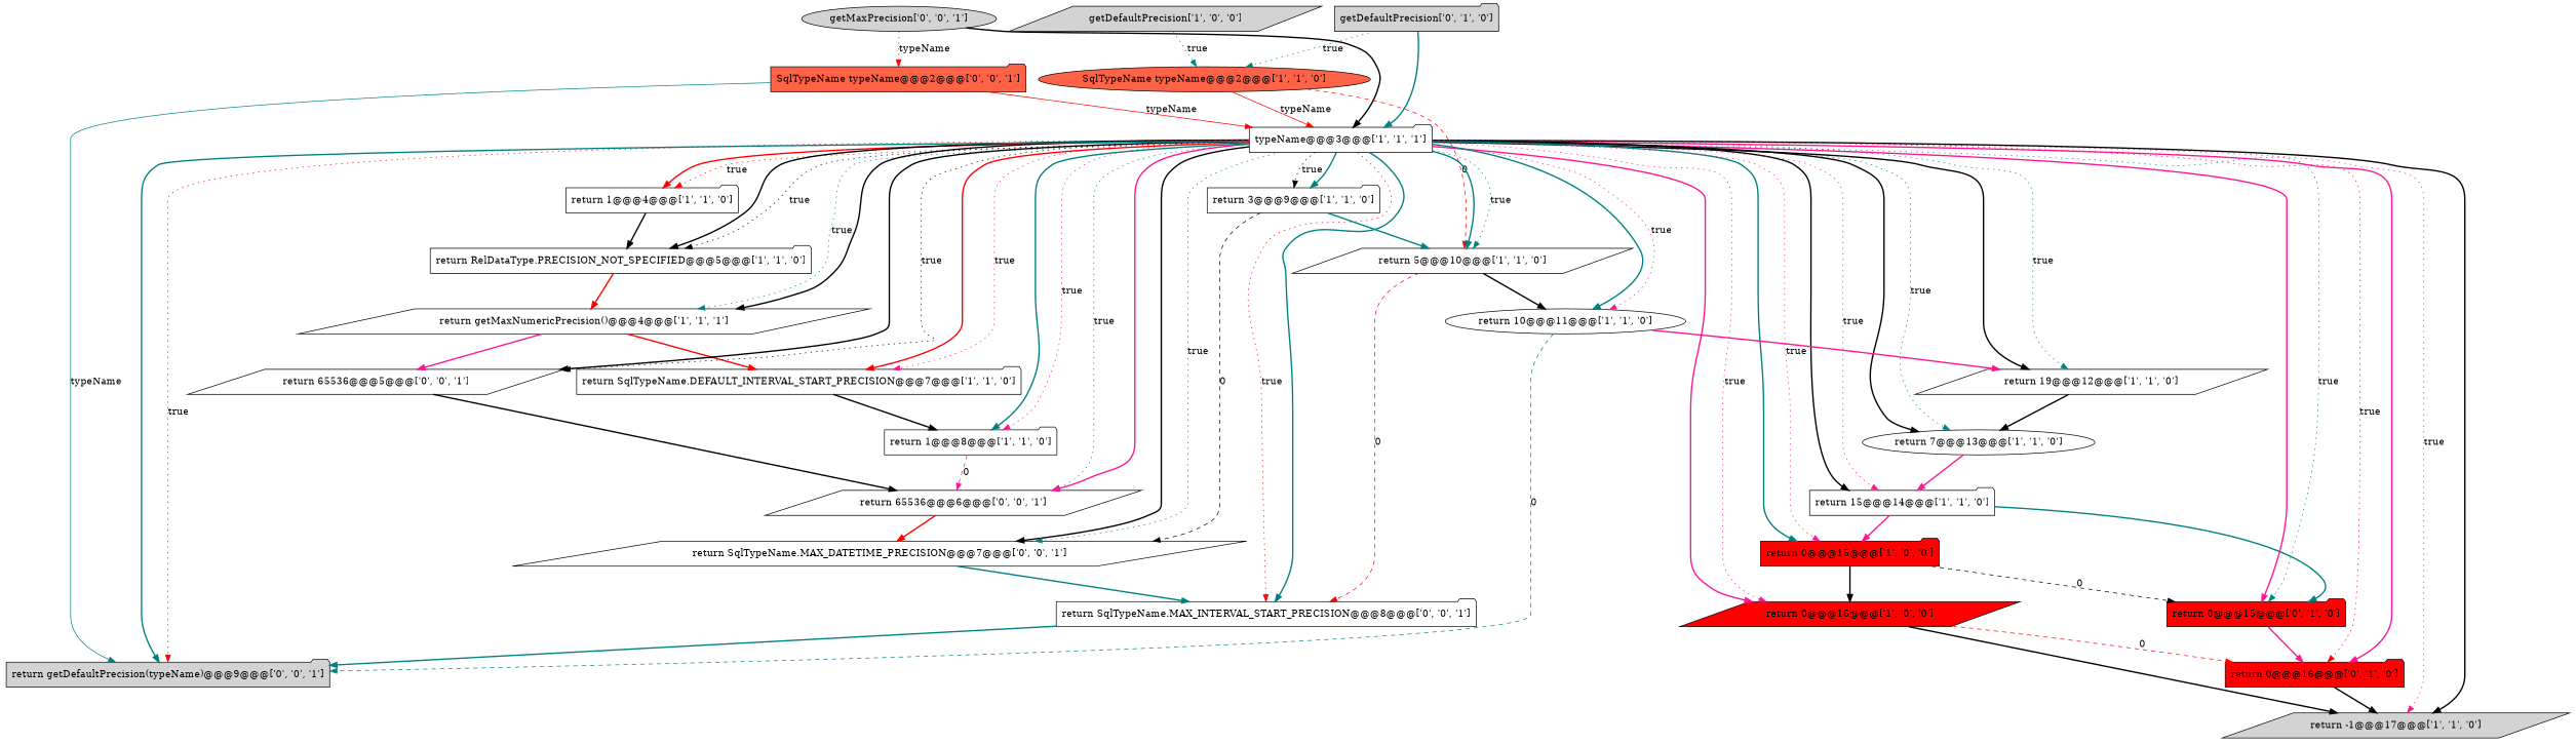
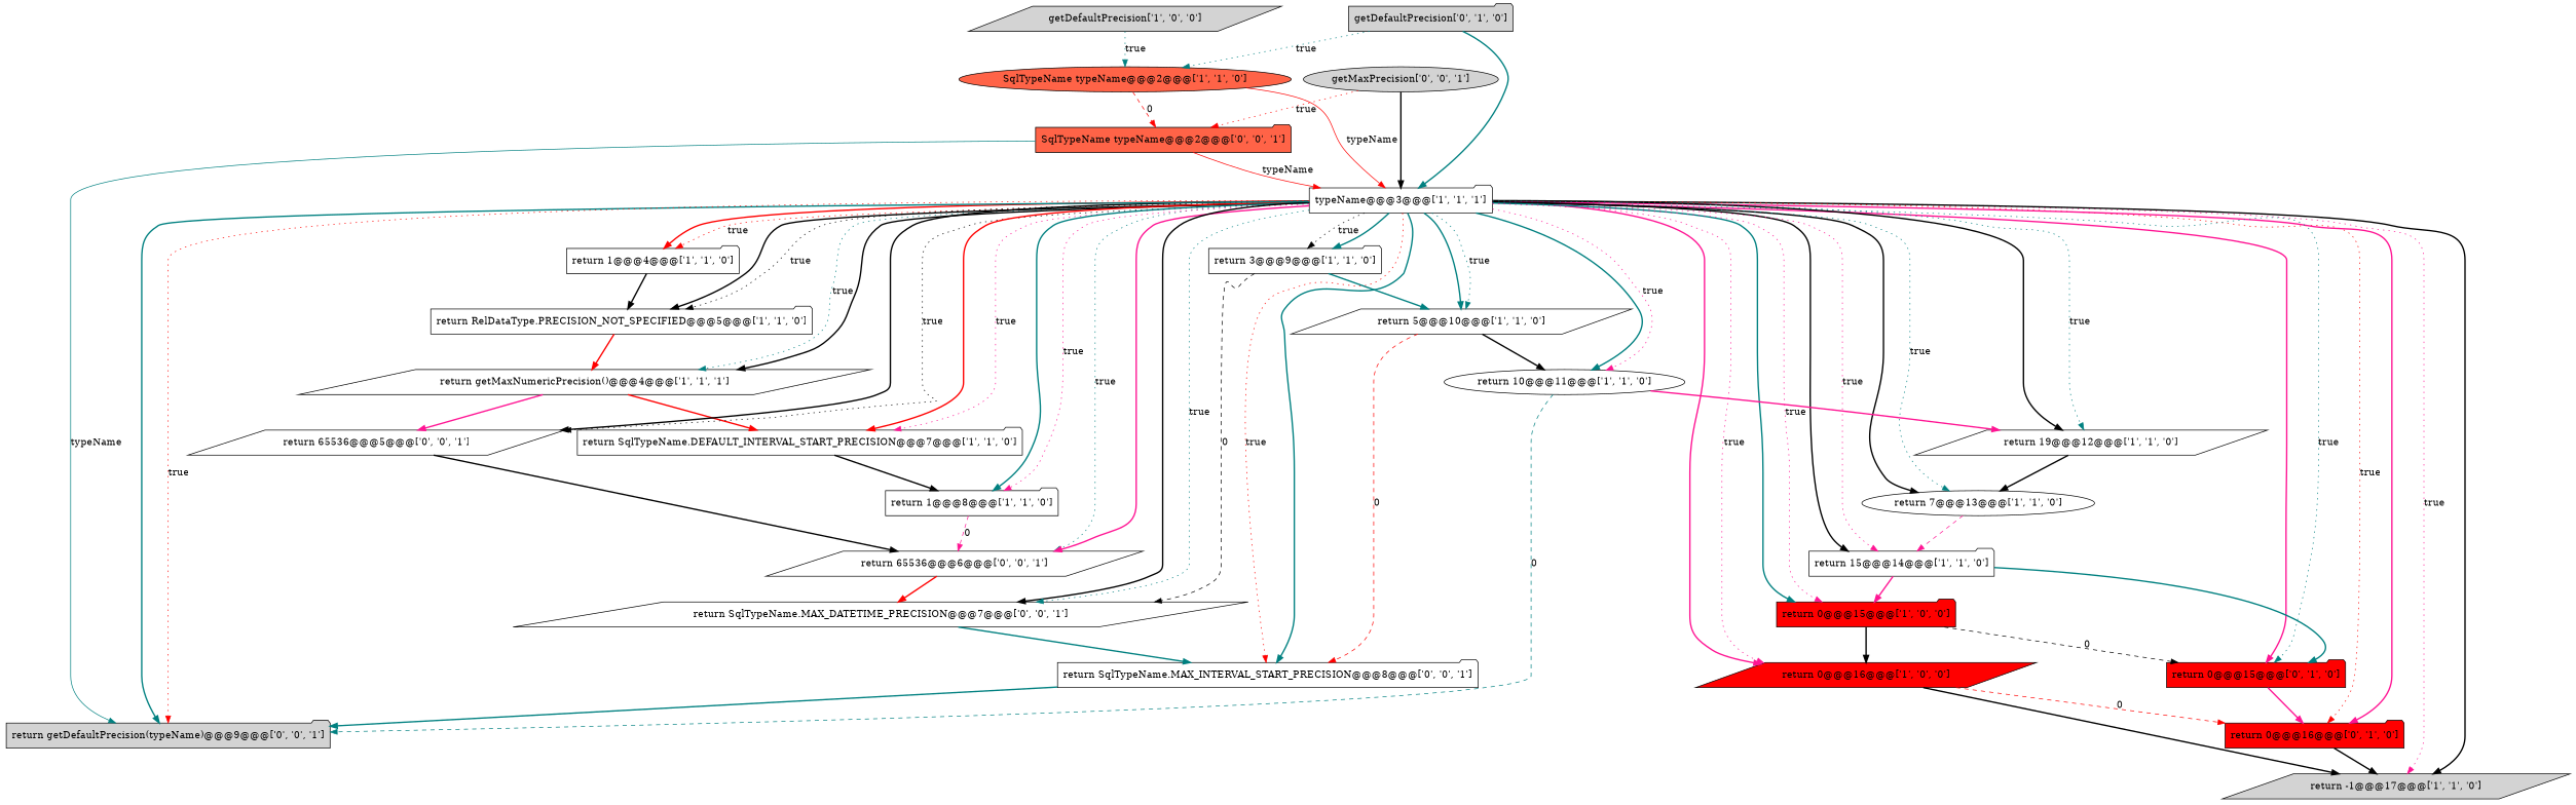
  digraph {
    node [fillcolor=white shape=folder style=filled]
    edge [color=teal style=bold]
    n1 [label="return 1@@@4@@@['1', '1', '0']"]
    n2 [label="return RelDataType.PRECISION_NOT_SPECIFIED@@@5@@@['1', '1', '0']"]
    n3 [label="return getMaxNumericPrecision()@@@4@@@['1', '1', '1']" shape=parallelogram]
    n4 [label="return 65536@@@5@@@['0', '0', '1']" shape=parallelogram]
    n5 [label="return SqlTypeName.DEFAULT_INTERVAL_START_PRECISION@@@7@@@['1', '1', '0']"]
    n6 [label="return 65536@@@6@@@['0', '0', '1']" shape=parallelogram]
    n7 [label="return 1@@@8@@@['1', '1', '0']"]
    n8 [label="return SqlTypeName.MAX_DATETIME_PRECISION@@@7@@@['0', '0', '1']" shape=parallelogram]
    n9 [fillcolor=red label="return 0@@@16@@@['1', '0', '0']" shape=parallelogram]
    n10 [fillcolor=lightgray label="return -1@@@17@@@['1', '1', '0']" shape=parallelogram]
    n11 [fillcolor=red label="return 0@@@16@@@['0', '1', '0']"]
    n12 [fillcolor=red label="return 0@@@15@@@['0', '1', '0']"]
    n13 [fillcolor=tomato label="SqlTypeName typeName@@@2@@@['1', '1', '0']" shape=ellipse]
    n14 [fillcolor=tomato label="SqlTypeName typeName@@@2@@@['0', '0', '1']"]
    n15 [label="typeName@@@3@@@['1', '1', '1']"]
    n16 [fillcolor=lightgray label="return getDefaultPrecision(typeName)@@@9@@@['0', '0', '1']"]
    n17 [label="return 5@@@10@@@['1', '1', '0']" shape=parallelogram]
    n18 [label="return SqlTypeName.MAX_INTERVAL_START_PRECISION@@@8@@@['0', '0', '1']"]
    n19 [label="return 10@@@11@@@['1', '1', '0']" shape=ellipse]
    n20 [label="return 7@@@13@@@['1', '1', '0']" shape=ellipse]
    n21 [label="return 15@@@14@@@['1', '1', '0']"]
    n22 [label="return 3@@@9@@@['1', '1', '0']"]
    n23 [label="return 19@@@12@@@['1', '1', '0']" shape=parallelogram]
    n24 [fillcolor=red label="return 0@@@15@@@['1', '0', '0']"]
    n25 [fillcolor=lightgray label="getMaxPrecision['0', '0', '1']" shape=ellipse]
    n26 [fillcolor=lightgray label="getDefaultPrecision['1', '0', '0']" shape=parallelogram]
    n27 [fillcolor=lightgray label="getDefaultPrecision['0', '1', '0']"]
    n1 -> n2 [color=black]
    n2 -> n3 [color=red]
    n3 -> n4 [color=deeppink]
    n3 -> n5 [color=red]
    n4 -> n6 [color=black]
    n5 -> n7 [color=black]
    n6 -> n8 [color=red]
    n7 -> n6 [color=deeppink label=0 style=dashed]
    n8 -> n18
    n9 -> n10 [color=black]
    n9 -> n11 [color=red label=0 style=dashed]
    n11 -> n10 [color=black]
    n12 -> n11 [color=deeppink]
-   n13 -> n17 [color=red label=0 style=dashed]
+   n13 -> n14 [color=red label=0 style=dashed]
    n13 -> n15 [color=red label=typeName style=solid]
    n14 -> n15 [color=red label=typeName style=solid]
    n14 -> n16 [label=typeName style=solid]
    n15 -> n1 [color=red]
    n15 -> n1 [color=red label=true style=dotted]
    n15 -> n2 [color=black]
    n15 -> n2 [color=black label=true style=dotted]
    n15 -> n3 [label=true style=dotted]
    n15 -> n3 [color=black]
    n15 -> n4 [color=black]
    n15 -> n4 [color=black label=true style=dotted]
    n15 -> n5 [color=red]
    n15 -> n5 [color=deeppink label=true style=dotted]
    n15 -> n6 [label=true style=dotted]
    n15 -> n6 [color=deeppink]
    n15 -> n7
    n15 -> n7 [color=deeppink label=true style=dotted]
    n15 -> n8 [color=black]
    n15 -> n8 [label=true style=dotted]
    n15 -> n9 [color=deeppink]
    n15 -> n9 [color=deeppink label=true style=dotted]
    n15 -> n10 [color=deeppink label=true style=dotted]
    n15 -> n10 [color=black]
    n15 -> n11 [color=red label=true style=dotted]
    n15 -> n11 [color=deeppink]
    n15 -> n12 [color=deeppink]
    n15 -> n12 [label=true style=dotted]
    n15 -> n16
    n15 -> n16 [color=red label=true style=dotted]
    n15 -> n17
    n15 -> n17 [label=true style=dotted]
    n15 -> n18 [color=red label=true style=dotted]
    n15 -> n18
    n15 -> n19
    n15 -> n19 [color=deeppink label=true style=dotted]
    n15 -> n20 [color=black]
    n15 -> n20 [label=true style=dotted]
    n15 -> n21 [color=black]
    n15 -> n21 [color=deeppink label=true style=dotted]
    n15 -> n22 [color=black label=true style=dotted]
    n15 -> n22
    n15 -> n23 [color=black]
    n15 -> n23 [label=true style=dotted]
    n15 -> n24
    n15 -> n24 [color=deeppink label=true style=dotted]
    n17 -> n18 [color=red label=0 style=dashed]
    n17 -> n19 [color=black]
    n18 -> n16
    n19 -> n16 [label=0 style=dashed]
    n19 -> n23 [color=deeppink]
-   n20 -> n21 [color=deeppink]
+   n20 -> n21 [color=deeppink style=dashed]
    n21 -> n12
    n21 -> n24 [color=deeppink]
    n22 -> n8 [color=black label=0 style=dashed]
    n22 -> n17
    n23 -> n20 [color=black]
    n24 -> n9 [color=black]
    n24 -> n12 [color=black label=0 style=dashed]
-   n25 -> n14 [color=red label=typeName style=dotted]
+   n25 -> n14 [color=red label=true style=dotted]
    n25 -> n15 [color=black]
    n26 -> n13 [label=true style=dotted]
    n27 -> n13 [label=true style=dotted]
    n27 -> n15
  }
